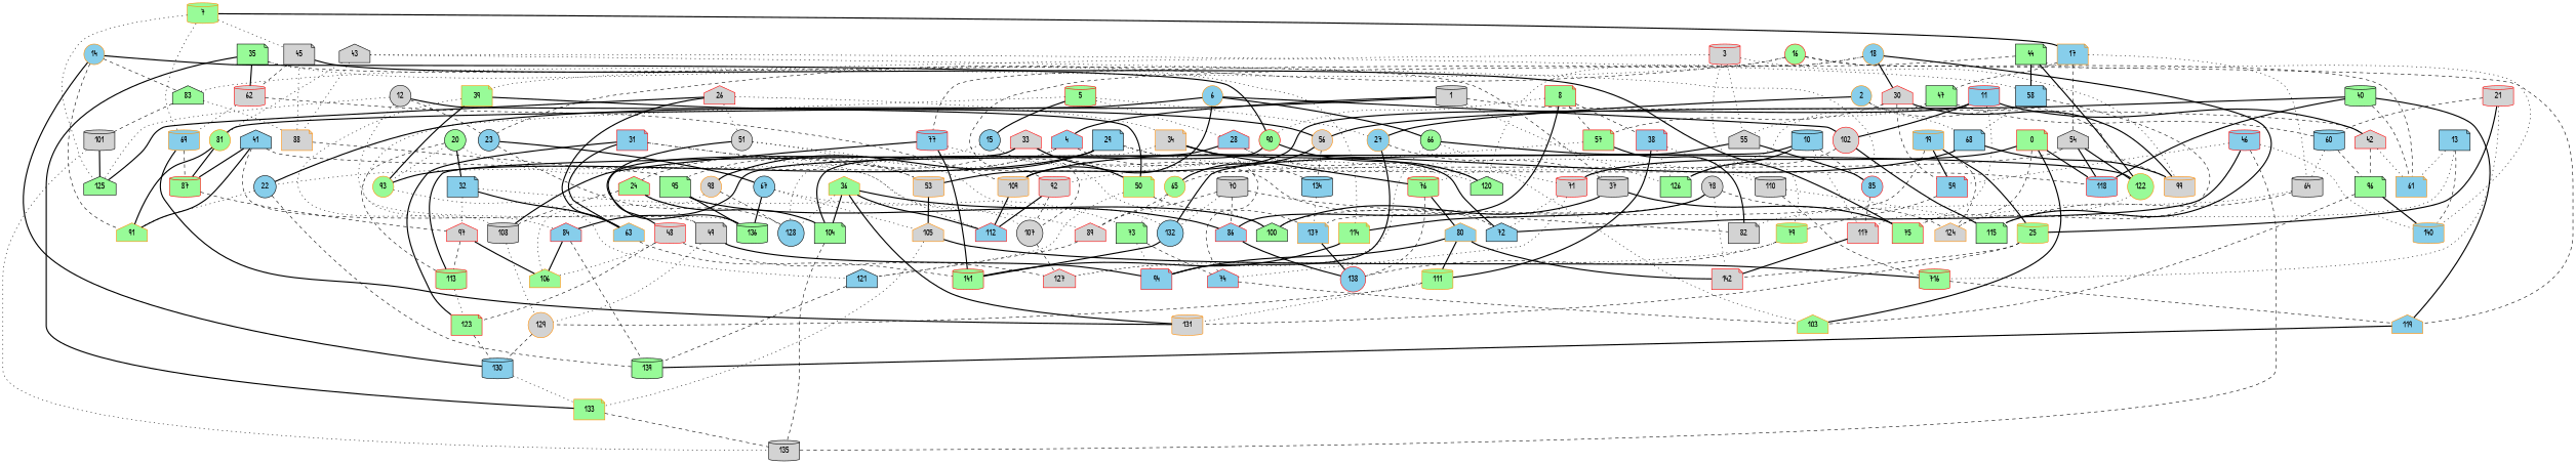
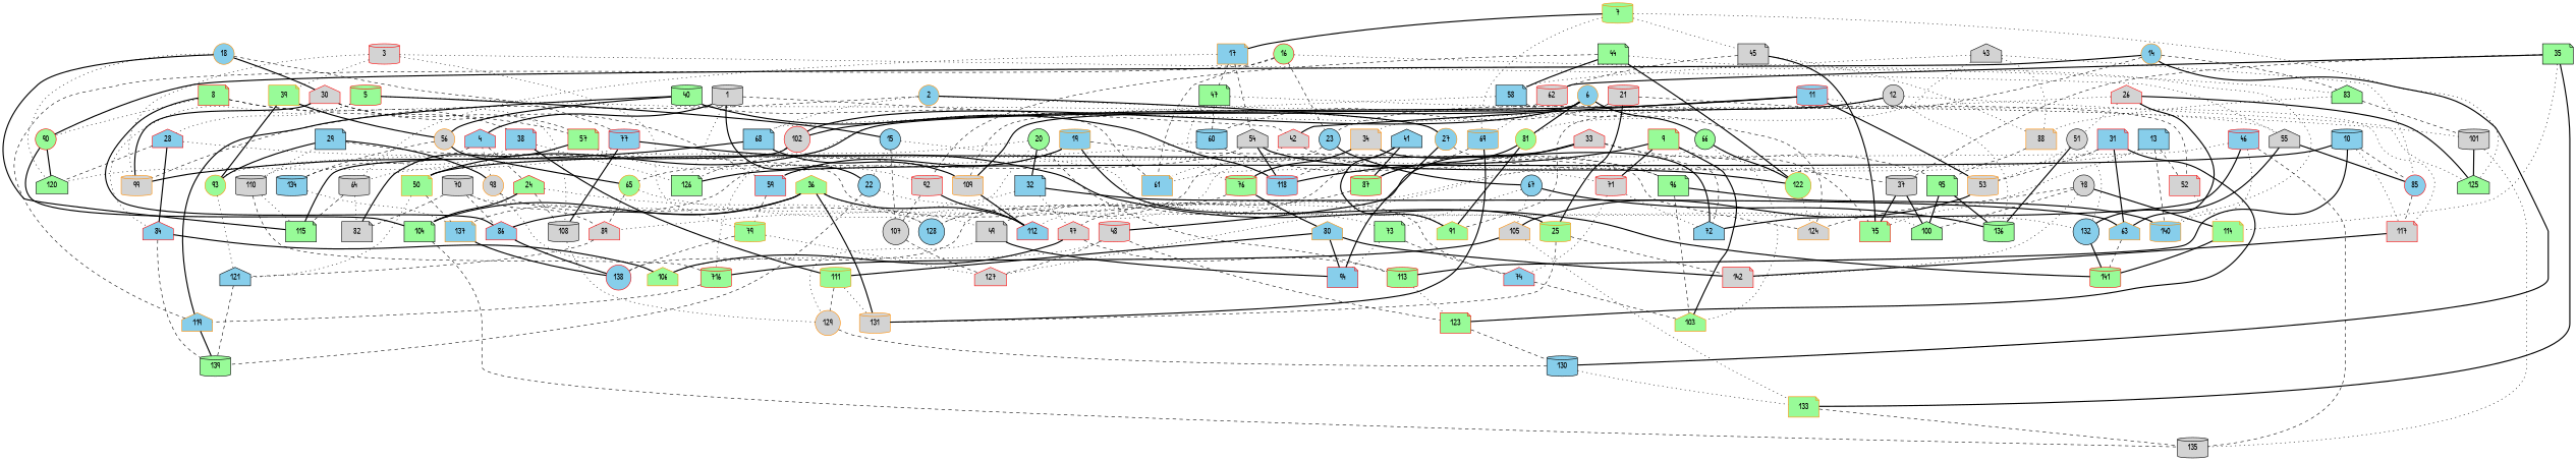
  graph {
    fontname="Patrick Hand"
    node [color=black fillcolor=skyblue fontname="Patrick Hand" shape=cylinder style=filled]
    edge [fontname="Patrick Hand" style=bold]
    1 [fillcolor=lightgrey]
    4 [color=red shape=house]
    22 [shape=circle]
    42 [color=red fillcolor=lightgrey shape=house]
    126 [fillcolor=palegreen shape=note]
    24 [color=red fillcolor=palegreen shape=house]
    98 [color=darkorange fillcolor=lightgrey shape=circle]
    134
    91 [color=darkorange fillcolor=palegreen shape=house]
    139 [fillcolor=palegreen]
    61 [color=darkorange shape=note]
    96 [fillcolor=palegreen shape=note]
    2 [color=darkorange shape=circle]
    27 [color=darkorange shape=circle]
    68 [shape=note]
    99 [color=darkorange fillcolor=lightgrey]
    101 [fillcolor=lightgrey]
    37 [fillcolor=lightgrey]
    94 [color=red shape=note]
    109 [color=darkorange fillcolor=lightgrey]
    125 [fillcolor=palegreen shape=house]
    135 [fillcolor=lightgrey]
    3 [color=red fillcolor=lightgrey]
    39 [color=darkorange fillcolor=palegreen shape=note]
    55 [fillcolor=lightgrey shape=house]
    79 [color=darkorange fillcolor=palegreen]
    93 [color=darkorange fillcolor=palegreen shape=circle]
    108 [fillcolor=lightgrey]
    56 [color=darkorange fillcolor=lightgrey shape=circle]
    85 [color=red shape=circle]
    132 [shape=circle]
    127 [color=red fillcolor=lightgrey shape=house]
    138 [color=red shape=circle]
    49 [fillcolor=lightgrey shape=note]
    104 [fillcolor=palegreen shape=note]
    128 [shape=circle]
    106 [color=darkorange fillcolor=palegreen shape=house]
    137 [color=darkorange shape=note]
    5 [color=red fillcolor=palegreen]
    15 [shape=circle]
    28 [color=red shape=house]
    84 [color=red shape=house]
    100 [fillcolor=palegreen shape=house]
    107 [fillcolor=lightgrey shape=circle]
    71 [color=red fillcolor=lightgrey]
    120 [fillcolor=palegreen shape=house]
    6 [color=darkorange shape=circle]
    66 [fillcolor=palegreen shape=circle]
    81 [color=darkorange fillcolor=palegreen shape=circle]
    102 [color=red fillcolor=lightgrey shape=circle]
    103 [color=darkorange fillcolor=palegreen shape=house]
    122 [color=darkorange fillcolor=palegreen shape=circle]
    87 [color=red fillcolor=palegreen]
    115 [fillcolor=palegreen shape=note]
    112 [color=red shape=house]
    7 [color=darkorange fillcolor=palegreen]
    17 [color=darkorange shape=note]
    45 [fillcolor=lightgrey shape=note]
    69 [color=darkorange]
    47 [fillcolor=palegreen shape=note]
    54 [fillcolor=lightgrey shape=house]
    64 [fillcolor=lightgrey]
    75 [color=red fillcolor=palegreen shape=note]
    62 [color=red fillcolor=lightgrey]
    88 [color=darkorange fillcolor=lightgrey shape=note]
    131 [color=darkorange fillcolor=lightgrey]
    8 [color=red fillcolor=palegreen shape=note]
    38 [color=red shape=note]
    57 [color=red fillcolor=palegreen shape=note]
    86 [color=red shape=house]
    90 [color=red fillcolor=palegreen shape=circle]
    110 [fillcolor=lightgrey]
    111 [color=darkorange fillcolor=palegreen]
    92 [color=red fillcolor=lightgrey]
    82 [fillcolor=lightgrey shape=note]
-   9 [color=red fillcolor=palegreen shape=note label=0]
+   9 [color=red fillcolor=palegreen shape=note]
    118 [color=red]
    74 [color=red shape=house]
    72 [shape=house]
    10
    113 [color=red fillcolor=palegreen]
    117 [color=red fillcolor=lightgrey shape=note]
    123 [color=red fillcolor=palegreen shape=note]
    142 [color=red fillcolor=lightgrey shape=note]
    11 [color=red]
    53 [color=darkorange fillcolor=lightgrey]
    105 [color=darkorange fillcolor=lightgrey shape=house]
    12 [fillcolor=lightgrey shape=circle]
    23 [shape=circle]
    50 [color=darkorange fillcolor=palegreen shape=note]
    136 [fillcolor=palegreen]
    67 [shape=circle]
    121 [shape=house]
    13 [shape=note]
+   52 [color=red fillcolor=lightgrey shape=note]
    140 [color=darkorange]
    114 [color=darkorange fillcolor=palegreen shape=note]
    14 [color=darkorange shape=circle]
    83 [fillcolor=palegreen shape=house]
    130
    133 [color=darkorange fillcolor=palegreen shape=note]
    16 [color=red fillcolor=palegreen shape=circle]
    119 [color=darkorange shape=house]
    60
    76 [color=red fillcolor=palegreen]
    65 [color=darkorange fillcolor=palegreen shape=circle]
    18 [color=darkorange shape=circle]
    30 [color=red fillcolor=lightgrey shape=house]
    77 [color=red]
    59 [color=red shape=note]
    141 [color=red fillcolor=palegreen]
    19 [color=darkorange]
    25 [color=darkorange fillcolor=palegreen]
    124 [color=darkorange fillcolor=lightgrey shape=house]
    20 [fillcolor=palegreen shape=circle]
    32 [shape=note]
    63 [color=darkorange shape=house]
    89 [color=red fillcolor=lightgrey shape=house]
    97 [color=red fillcolor=lightgrey shape=house]
    21 [color=red fillcolor=lightgrey]
    n121 [color=red fillcolor=palegreen label=716]
    73 [fillcolor=palegreen shape=note]
    129 [color=darkorange fillcolor=lightgrey shape=circle]
    26 [color=red fillcolor=lightgrey shape=house]
    34 [color=darkorange fillcolor=lightgrey shape=note]
    51 [fillcolor=lightgrey shape=circle]
    29 [shape=note]
    31 [color=red shape=note]
    33 [color=red fillcolor=lightgrey shape=house]
    48 [color=red fillcolor=lightgrey]
    95 [fillcolor=palegreen shape=note]
    80 [color=darkorange shape=house]
    35 [fillcolor=palegreen shape=note]
    36 [color=darkorange fillcolor=palegreen shape=house]
    40 [fillcolor=palegreen]
    41 [shape=house]
    43 [fillcolor=lightgrey shape=house]
    58 [shape=note]
    44 [fillcolor=palegreen shape=note]
    46 [color=red]
    70 [fillcolor=lightgrey]
    78 [fillcolor=lightgrey shape=circle]
    1 -- 4
    1 -- 22
    1 -- 42 [style=dashed]
    1 -- 126 [style=dotted]
    4 -- 24 [style=dashed]
    4 -- 98 [style=dotted]
    4 -- 134 [style=dashed]
    22 -- 91 [style=dotted]
    22 -- 139 [style=dashed]
    42 -- 61 [style=dotted]
    42 -- 96 [style=dashed]
    24 -- 108 [style=dashed]
    24 -- 49 [style=dotted]
    24 -- 104
    98 -- 128 [style=dashed]
    98 -- 106 [style=dotted]
    134 -- 137 [style=dotted]
    96 -- 103 [style=dashed]
    96 -- 140
    2 -- 27
    2 -- 68 [style=dotted]
    2 -- 99 [style=dashed]
+   2 -- 101 [style=dotted]
    27 -- 37 [style=dashed]
    27 -- 94
    68 -- 99
    68 -- 109
    101 -- 125
    101 -- 135 [style=dotted]
    37 -- 100
    37 -- 75
    109 -- 112
    3 -- 99 [style=dotted]
    3 -- 39 [style=dotted]
    3 -- 55 [style=dotted]
    3 -- 79 [style=dotted]
    39 -- 93
    39 -- 108 [style=dotted]
    39 -- 56
    55 -- 85
    55 -- 132
    79 -- 127 [style=dotted]
    79 -- 138 [style=dashed]
    93 -- 121 [style=dotted]
    108 -- 129 [style=dotted]
    56 -- 134 [style=dashed]
    56 -- 65
    85 -- 117 [style=dashed]
    132 -- 141
    49 -- 94
    49 -- 129 [style=dotted]
    104 -- 135 [style=dashed]
    137 -- 138
    5 -- 27 [style=dotted]
    5 -- 15
    5 -- 28 [style=dotted]
    5 -- 84 [style=dotted]
    15 -- 22 [style=dotted]
    15 -- 100 [style=dotted]
    15 -- 107 [style=dashed]
    28 -- 84
    28 -- 71 [style=dotted]
    28 -- 120 [style=dashed]
    84 -- 139 [style=dashed]
    84 -- 106
    107 -- 127 [style=dashed]
    71 -- 74 [style=dotted]
    71 -- 72 [style=dotted]
    6 -- 109
    6 -- 66
    6 -- 81
    6 -- 102
    66 -- 127 [style=dotted]
    66 -- 103 [style=dotted]
    66 -- 122
    81 -- 91
    81 -- 87
    102 -- 126 [style=dashed]
    102 -- 115
    122 -- 124 [style=dotted]
    87 -- 97 [style=dashed]
    7 -- 125 [style=dotted]
    7 -- 17
    7 -- 45 [style=dotted]
    7 -- 69 [style=dotted]
    17 -- 47 [style=dashed]
    17 -- 54 [style=dashed]
    17 -- 64 [style=dotted]
    45 -- 75
    45 -- 62 [style=dashed]
    45 -- 88 [style=dotted]
    69 -- 87 [style=dashed]
    69 -- 131
    47 -- 55 [style=dotted]
    47 -- 60 [style=dashed]
    47 -- 76 [style=dotted]
    54 -- 122
    54 -- 118
    54 -- 65 [style=dashed]
    64 -- 115 [style=dashed]
    64 -- 82 [style=dotted]
    62 -- 109 [style=dashed]
    62 -- 69 [style=dotted]
    88 -- 95 [style=dashed]
    8 -- 38 [style=dashed]
    8 -- 57 [style=dashed]
    8 -- 86
    8 -- 90 [style=dotted]
    38 -- 126 [style=dotted]
    38 -- 110 [style=dotted]
    38 -- 111
    57 -- 92 [style=dotted]
    57 -- 82
    86 -- 138
    90 -- 104
    90 -- 120
    110 -- 115 [style=dotted]
    110 -- n121 [style=dashed]
    111 -- 131 [style=dotted]
    111 -- 129 [style=dashed]
    92 -- 107 [style=dashed]
    92 -- 112
    9 -- 71
    9 -- 103
    9 -- 75 [style=dashed]
    9 -- 118
    74 -- 103 [style=dashed]
    10 -- 126
    10 -- 85 [style=dashed]
    10 -- 113
    10 -- 117 [style=dotted]
    113 -- 123 [style=dotted]
    117 -- 142
    123 -- 130 [style=dashed]
    11 -- 42
    11 -- 102
    11 -- 117 [style=dotted]
    11 -- 53
    53 -- 105
    105 -- 133 [style=dotted]
    105 -- n121
    12 -- 125 [style=dotted]
    12 -- 23 [style=dashed]
    12 -- 50
    12 -- 136 [style=dotted]
    23 -- 128 [style=dashed]
    23 -- 67
    50 -- 137 [style=dashed]
    50 -- 121 [style=dotted]
    67 -- 105 [style=dotted]
    67 -- 136
    67 -- 73 [style=dotted]
    121 -- 139 [style=dashed]
    13 -- 61 [style=dotted]
    13 -- 75 [style=dotted]
+   13 -- 52 [style=dashed]
    13 -- 140 [style=dashed]
+   52 -- 114 [style=dotted]
    114 -- 141
    14 -- 91 [style=dashed]
    14 -- 90
    14 -- 83 [style=dashed]
    14 -- 130
    83 -- 101 [style=dashed]
    83 -- 88 [style=dotted]
    130 -- 133 [style=dotted]
    133 -- 135 [style=dashed]
    16 -- 61 [style=dashed]
    16 -- 23 [style=dashed]
    16 -- 83 [style=dotted]
    16 -- 119 [style=dashed]
    119 -- 139
    60 -- 96 [style=dashed]
    60 -- 64 [style=dotted]
    76 -- 138 [style=dashed]
    76 -- 80
    65 -- 89 [style=dashed]
    65 -- 73 [style=dotted]
    18 -- 120 [style=dotted]
    18 -- 115
    18 -- 30
    18 -- 77 [style=dashed]
    30 -- 99
    30 -- 57 [style=dashed]
    30 -- 59 [style=dashed]
    77 -- 108
    77 -- 120 [style=dotted]
    77 -- 141
    59 -- 79 [style=dashed]
    19 -- 137 [style=dashed]
    19 -- 59
    19 -- 25
    19 -- 124 [style=dashed]
    25 -- 131 [style=dashed]
    25 -- 142 [style=dashed]
    20 -- 93 [style=dotted]
    20 -- 107 [style=dotted]
    20 -- 113 [style=dashed]
    20 -- 32
    32 -- 63
    32 -- 89 [style=dotted]
    32 -- 97 [style=dotted]
    63 -- 141 [style=dashed]
    89 -- 121 [style=dashed]
    97 -- 106
    97 -- 113 [style=dashed]
+   21 -- 52 [style=dashed]
    21 -- 60 [style=dashed]
    21 -- 25
    21 -- n121 [style=dotted]
    n121 -- 119 [style=dashed]
    73 -- 94 [style=dotted]
    73 -- 74 [style=dashed]
    129 -- 130 [style=dashed]
    26 -- 125
    26 -- 63
    26 -- 34 [style=dotted]
    26 -- 51 [style=dotted]
    34 -- 128 [style=dotted]
    34 -- 72
    34 -- 76
    51 -- 132 [style=dotted]
    51 -- 53 [style=dotted]
    51 -- 136
    29 -- 98
    29 -- 93
    29 -- 110 [style=dotted]
    29 -- 74 [style=dashed]
    31 -- 112 [style=dotted]
    31 -- 123
    31 -- 53 [style=dashed]
    31 -- 63
    33 -- 72 [style=dashed]
    33 -- 50
    33 -- 48
    33 -- 95 [style=dashed]
    48 -- 127 [style=dashed]
    48 -- 106 [style=dotted]
    48 -- 123 [style=dashed]
    95 -- 100
    95 -- 136
    80 -- 94
    80 -- 111
    80 -- 142
    35 -- 37 [style=dashed]
    35 -- 62
    35 -- 114 [style=dotted]
    35 -- 133
    36 -- 104
    36 -- 128 [style=dotted]
    36 -- 112
    36 -- 131
    36 -- 86
    40 -- 61 [style=dashed]
    40 -- 56
    40 -- 118
    40 -- 119
    41 -- 91
    41 -- 49 [style=dashed]
    41 -- 87
    41 -- 118 [style=dashed]
    43 -- 85 [style=dotted]
    43 -- 81 [style=dotted]
    43 -- 88 [style=dotted]
    43 -- 58 [style=dotted]
    58 -- 68 [style=dotted]
    58 -- 124 [style=dashed]
    44 -- 122
    44 -- 92 [style=dashed]
    44 -- 140 [style=dotted]
    44 -- 58
    46 -- 135 [style=dashed]
    46 -- 72
    46 -- 140 [style=dotted]
    46 -- 59 [style=dotted]
    70 -- 132 [style=dotted]
    70 -- 86 [style=dashed]
    70 -- 82 [style=dashed]
    70 -- 89 [style=dashed]
    78 -- 100 [style=dashed]
    78 -- 142 [style=dotted]
    78 -- 114
    78 -- 124 [style=dashed]
  }
